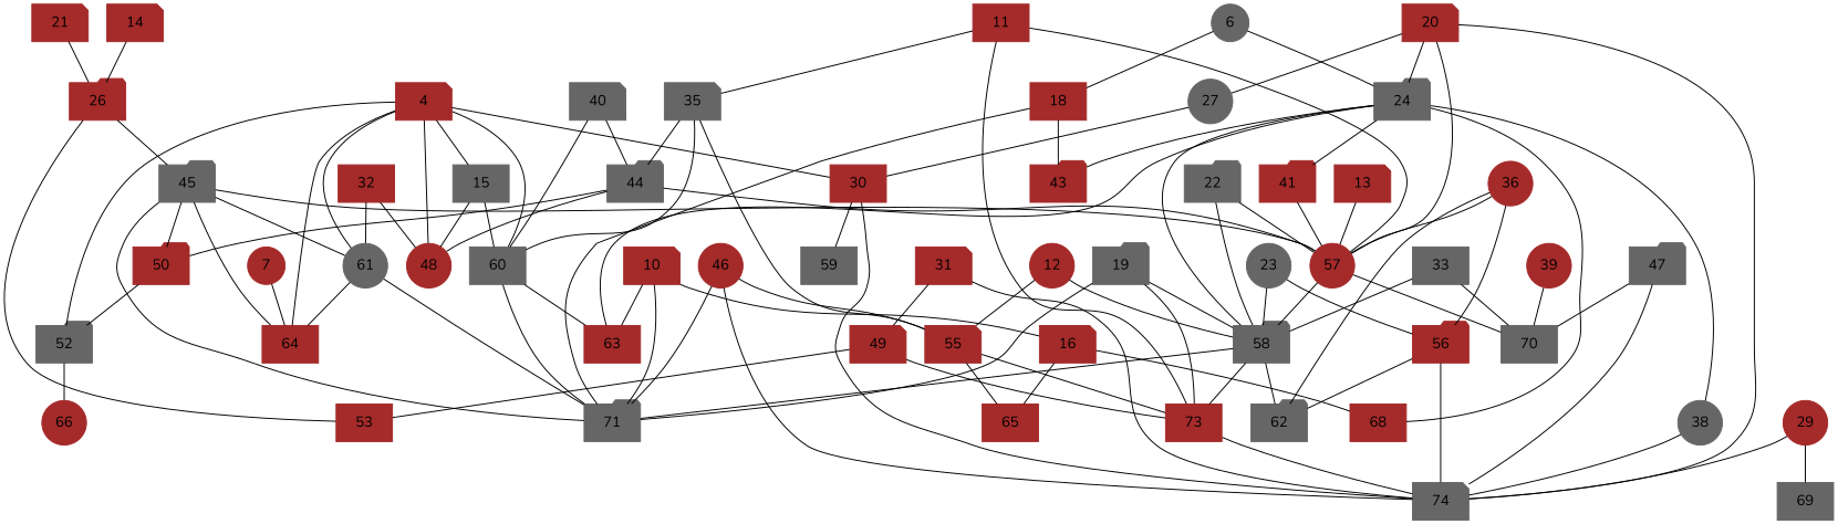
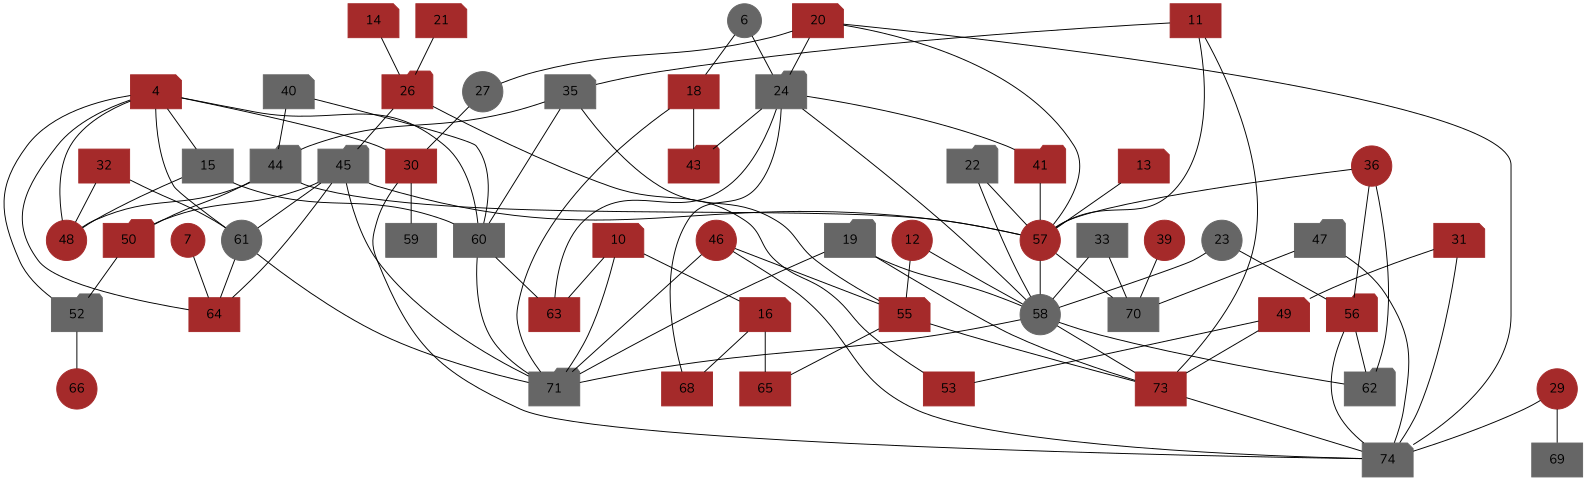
  graph {
    fontname=Nunito
    node [color=brown fontname=Nunito shape=box style=filled]
    edge [fontname=Nunito weight=1.0]
    4 [shape=note]
    15 [color=gray40]
    30
    48 [shape=circle]
    52 [color=gray40 shape=folder]
    60 [color=gray40]
    61 [color=gray40 shape=circle]
    64
    74 [color=gray40 shape=note]
    59 [color=gray40]
    66 [shape=circle]
    63
    71 [color=gray40 shape=folder]
    6 [color=gray40 shape=circle]
    18
    24 [color=gray40 shape=folder]
    43 [shape=folder]
-   58 [color=gray40 shape=folder]
+   58 [color=gray40 shape=circle]
    68
-   38 [color=gray40 shape=circle]
    41 [shape=folder]
    7 [shape=circle]
    10 [shape=note]
    16 [shape=note]
    65
    35 [color=gray40 shape=note]
    11
    57 [shape=circle]
    73
    55 [shape=note]
    44 [color=gray40 shape=folder]
    70 [color=gray40]
    12 [shape=circle]
    62 [color=gray40 shape=folder]
    13 [shape=note]
    14 [shape=note]
    26 [shape=folder]
    45 [color=gray40 shape=folder]
    53
    19 [color=gray40 shape=folder]
    20 [shape=note]
    27 [color=gray40 shape=circle]
    21 [shape=note]
    22 [color=gray40 shape=folder]
    23 [color=gray40 shape=circle]
    56 [shape=folder]
    50 [shape=folder]
    29 [shape=circle]
    69 [color=gray40]
    31 [shape=note]
    49 [shape=note]
    32
    33 [color=gray40]
    36 [shape=circle]
    39 [shape=circle]
    40 [color=gray40 shape=note]
    46 [shape=circle]
    47 [color=gray40 shape=folder]
    4 -- 15
    4 -- 30
    4 -- 48
    4 -- 52
    4 -- 60
    4 -- 61
    4 -- 64
    15 -- 48
    15 -- 60
    30 -- 74
    30 -- 59
    52 -- 66
    60 -- 63
    60 -- 71
    61 -- 64
    61 -- 71
    6 -- 18
    6 -- 24
    18 -- 71
    18 -- 43
    24 -- 63
    24 -- 43
    24 -- 58
    24 -- 68
-   24 -- 38
    24 -- 41
    58 -- 71
    58 -- 73
    58 -- 62 [weight=2.0]
-   38 -- 74
    41 -- 57
    7 -- 64
    10 -- 63
    10 -- 71
    10 -- 16
    16 -- 68
    16 -- 65
    35 -- 60 [weight=2.0]
    35 -- 55
    35 -- 44
    11 -- 35
    11 -- 57
    11 -- 73
    57 -- 58
    57 -- 70
    73 -- 74
    55 -- 65
    55 -- 73
    44 -- 48
    44 -- 57
    44 -- 50
    12 -- 58
    12 -- 55
    13 -- 57
    14 -- 26
    26 -- 45
    26 -- 53
    45 -- 61
    45 -- 64
    45 -- 71
    45 -- 57
    45 -- 50
    19 -- 71
    19 -- 58
    19 -- 73
    20 -- 74
    20 -- 24
    20 -- 57
    20 -- 27
    27 -- 30
    21 -- 26
    22 -- 58
    22 -- 57
    23 -- 58
    23 -- 56
    56 -- 74
    56 -- 62
    50 -- 52
    29 -- 74
    29 -- 69
    31 -- 74
    31 -- 49
    49 -- 73
    49 -- 53
    32 -- 48
    32 -- 61
    33 -- 58
    33 -- 70
    36 -- 57
    36 -- 62
    36 -- 56
    39 -- 70
    40 -- 60
    40 -- 44
    46 -- 74
    46 -- 71
    46 -- 55
    47 -- 74
    47 -- 70
  }
